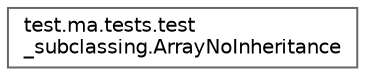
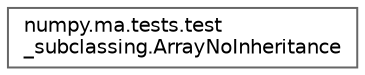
  digraph {
    rankdir=LR
-   n1 [color=grey40 fillcolor=white fontname=Helvetica fontsize=10 height=0.2 label="test.ma.tests.test\l_subclassing.ArrayNoInheritance" shape=box style=filled width=0.4]
+   n1 [color=grey40 fillcolor=white fontname=Helvetica fontsize=10 height=0.2 label="numpy.ma.tests.test\l_subclassing.ArrayNoInheritance" shape=box style=filled width=0.4]
  }
